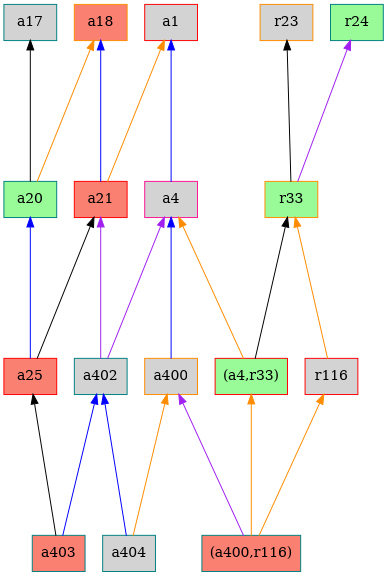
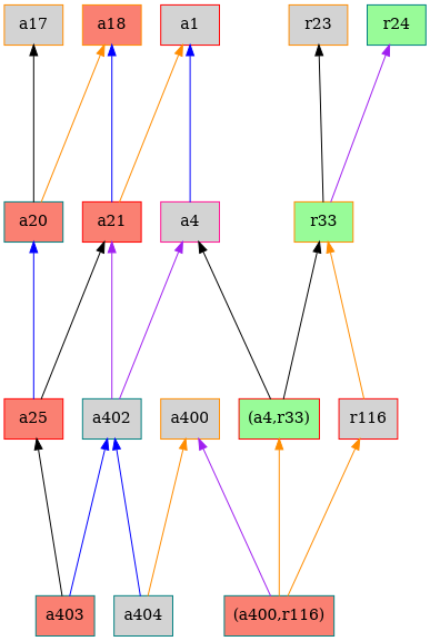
  digraph {
    rankdir=BT
    ranksep=2.0
    node [color=teal fillcolor=lightgrey shape=record style=filled]
    edge [color=black]
    n1 [color=red fillcolor=palegreen label="{(a4,r33)}"]
    n2 [color=deeppink label="{a4}"]
    n3 [color=darkorange fillcolor=palegreen label="{r33}"]
    n4 [color=red label="{a1}"]
    n5 [fillcolor=palegreen label="{r24}"]
    n6 [color=darkorange label="{r23}"]
-   n7 [label="{a17}"]
+   n7 [color=darkorange label="{a17}"]
    n8 [color=red fillcolor=salmon label="{a25}"]
    n9 [color=red fillcolor=salmon label="{a21}"]
-   n10 [fillcolor=palegreen label="{a20}"]
+   n10 [fillcolor=salmon label="{a20}"]
    n11 [color=darkorange fillcolor=salmon label="{a18}"]
    n12 [label="{a402}"]
    n13 [fillcolor=salmon label="{(a400,r116)}"]
    n14 [color=darkorange label="{a400}"]
    n15 [color=red label="{r116}"]
    n16 [fillcolor=salmon label="{a403}"]
    n17 [label="{a404}"]
-   n1 -> n2 [color=darkorange]
+   n1 -> n2
    n1 -> n3
    n2 -> n4 [color=blue]
    n3 -> n5 [color=purple]
    n3 -> n6
    n8 -> n9
    n8 -> n10 [color=blue]
    n9 -> n4 [color=darkorange]
    n9 -> n11 [color=blue]
    n10 -> n7
    n10 -> n11 [color=darkorange]
    n12 -> n2 [color=purple]
    n12 -> n9 [color=purple]
    n13 -> n1 [color=darkorange]
    n13 -> n14 [color=purple]
    n13 -> n15 [color=darkorange]
-   n14 -> n2 [color=blue]
    n15 -> n3 [color=darkorange]
    n16 -> n8
    n16 -> n12 [color=blue]
    n17 -> n12 [color=blue]
    n17 -> n14 [color=darkorange]
  }
